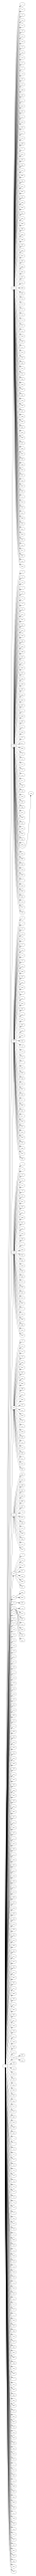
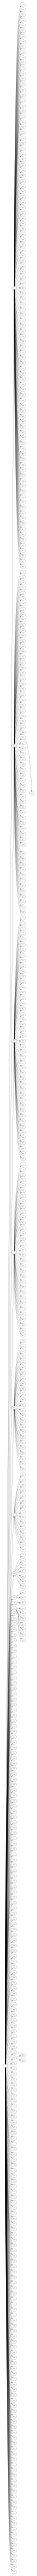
  digraph {
    fontname="EB Garamond"
    rankdir=LR
    node [fontname="EB Garamond"]
    edge [fontname="EB Garamond"]
    n1 [label=0]
    n2 [label=12]
    n3 [label=27]
    n4 [label=29]
    n5 [label=31]
    n6 [label=46]
    n7 [label=57]
    n8 [label=61]
    n9 [label=63]
    n10 [label=64]
    n11 [label=68]
    n12 [label=73]
    n13 [label=83]
    n14 [label=87]
    n15 [label=90]
    n16 [label=91]
    n17 [label=95]
    n18 [label=96]
    n19 [label=99]
    n20 [label=105]
    n21 [label=107]
    n22 [label=110]
    n23 [label=117]
    n24 [label=121]
    n25 [label=122]
    n26 [label=130]
    n27 [label=136]
    n28 [label=137]
    n29 [label=153]
    n30 [label=154]
    n31 [label=163]
    n32 [label=171]
    n33 [label=173]
    n34 [label=181]
    n35 [label=183]
    n36 [label=194]
    n37 [label=199]
    n38 [label=216]
    n39 [label=220]
    n40 [label=232]
    n41 [label=233]
    n42 [label=235]
    n43 [label=237]
    n44 [label=240]
    n45 [label=244]
    n46 [label=247]
    n47 [label=250]
    n48 [label=252]
    n49 [label=264]
    n50 [label=267]
    n51 [label=268]
    n52 [label=269]
    n53 [label=270]
    n54 [label=275]
    n55 [label=276]
    n56 [label=290]
    n57 [label=292]
    n58 [label=293]
    n59 [label=299]
    n60 [label=300]
    n61 [label=314]
    n62 [label=315]
    n63 [label=320]
    n64 [label=322]
    n65 [label=324]
    n66 [label=327]
    n67 [label=328]
    n68 [label=332]
    n69 [label=333]
    n70 [label=335]
    n71 [label=340]
    n72 [label=342]
    n73 [label=343]
    n74 [label=344]
    n75 [label=345]
    n76 [label=347]
    n77 [label=357]
    n78 [label=358]
    n79 [label=359]
    n80 [label=363]
    n81 [label=366]
    n82 [label=370]
    n83 [label=384]
    n84 [label=396]
    n85 [label=397]
    n86 [label=403]
    n87 [label=404]
    n88 [label=407]
    n89 [label=412]
    n90 [label=413]
    n91 [label=425]
    n92 [label=430]
    n93 [label=434]
    n94 [label=435]
    n95 [label=445]
    n96 [label=446]
    n97 [label=451]
    n98 [label=455]
    n99 [label=460]
    n100 [label=461]
    n101 [label=464]
    n102 [label=465]
    n103 [label=468]
    n104 [label=475]
    n105 [label=479]
    n106 [label=489]
    n107 [label=496]
    n108 [label=498]
    n109 [label=499]
    n110 [label=4]
    n111 [label=7]
    n112 [label=10]
    n113 [label=15]
    n114 [label=19]
    n115 [label=22]
    n116 [label=33]
    n117 [label=36]
    n118 [label=38]
    n119 [label=52]
    n120 [label=59]
    n121 [label=62]
    n122 [label=72]
    n123 [label=76]
    n124 [label=79]
    n125 [label=84]
    n126 [label=86]
    n127 [label=88]
    n128 [label=97]
    n129 [label=108]
    n130 [label=123]
    n131 [label=124]
    n132 [label=126]
    n133 [label=139]
    n134 [label=142]
    n135 [label=145]
    n136 [label=151]
    n137 [label=155]
    n138 [label=160]
    n139 [label=162]
    n140 [label=169]
    n141 [label=172]
    n142 [label=177]
    n143 [label=179]
    n144 [label=184]
    n145 [label=186]
    n146 [label=188]
    n147 [label=191]
    n148 [label=197]
    n149 [label=203]
    n150 [label=204]
    n151 [label=205]
    n152 [label=218]
    n153 [label=226]
    n154 [label=230]
    n155 [label=242]
    n156 [label=253]
    n157 [label=255]
    n158 [label=263]
    n159 [label=280]
    n160 [label=282]
    n161 [label=297]
    n162 [label=305]
    n163 [label=309]
    n164 [label=310]
    n165 [label=321]
    n166 [label=323]
    n167 [label=348]
    n168 [label=360]
    n169 [label=365]
    n170 [label=371]
    n171 [label=375]
    n172 [label=377]
    n173 [label=386]
    n174 [label=395]
    n175 [label=398]
    n176 [label=405]
    n177 [label=406]
    n178 [label=408]
    n179 [label=428]
    n180 [label=437]
    n181 [label=438]
    n182 [label=443]
    n183 [label=456]
    n184 [label=472]
    n185 [label=473]
    n186 [label=476]
    n187 [label=482]
    n188 [label=493]
    n189 [label=494]
    n190 [label=495]
    n191 [label=497]
    n192 [label=5]
    n193 [label=11]
    n194 [label=16]
    n195 [label=20]
    n196 [label=21]
    n197 [label=28]
    n198 [label=32]
    n199 [label=48]
    n200 [label=56]
    n201 [label=58]
    n202 [label=66]
    n203 [label=67]
    n204 [label=77]
    n205 [label=78]
    n206 [label=89]
    n207 [label=92]
    n208 [label=100]
    n209 [label=101]
    n210 [label=111]
    n211 [label=113]
    n212 [label=131]
    n213 [label=135]
    n214 [label=140]
    n215 [label=156]
    n216 [label=167]
    n217 [label=176]
    n218 [label=200]
    n219 [label=221]
    n220 [label=241]
    n221 [label=259]
    n222 [label=266]
    n223 [label=273]
    n224 [label=281]
    n225 [label=294]
    n226 [label=311]
    n227 [label=316]
    n228 [label=318]
    n229 [label=338]
    n230 [label=353]
    n231 [label=354]
    n232 [label=369]
    n233 [label=380]
    n234 [label=388]
    n235 [label=389]
    n236 [label=390]
    n237 [label=401]
    n238 [label=402]
    n239 [label=427]
    n240 [label=440]
    n241 [label=448]
    n242 [label=449]
    n243 [label=457]
    n244 [label=459]
    n245 [label=480]
    n246 [label=481]
    n247 [label=26]
    n248 [label=35]
    n249 [label=51]
    n250 [label=53]
    n251 [label=55]
    n252 [label=85]
    n253 [label=102]
    n254 [label=104]
    n255 [label=109]
    n256 [label=115]
    n257 [label=116]
    n258 [label=133]
    n259 [label=148]
    n260 [label=159]
    n261 [label=161]
    n262 [label=164]
    n263 [label=166]
    n264 [label=175]
    n265 [label=185]
    n266 [label=193]
    n267 [label=196]
    n268 [label=207]
    n269 [label=208]
    n270 [label=239]
    n271 [label=245]
    n272 [label=249]
    n273 [label=260]
    n274 [label=265]
    n275 [label=286]
    n276 [label=287]
    n277 [label=304]
    n278 [label=306]
    n279 [label=307]
    n280 [label=337]
    n281 [label=339]
    n282 [label=341]
    n283 [label=350]
    n284 [label=373]
    n285 [label=374]
    n286 [label=376]
    n287 [label=385]
    n288 [label=400]
    n289 [label=433]
    n290 [label=441]
    n291 [label=442]
    n292 [label=453]
    n293 [label=458]
    n294 [label=467]
    n295 [label=484]
    n296 [label=490]
    n297 [label=492]
    n298 [label=8]
    n299 [label=13]
    n300 [label=18]
    n301 [label=6]
    n302 [label=49]
    n303 [label=71]
    n304 [label=74]
    n305 [label=80]
    n306 [label=112]
    n307 [label=127]
    n308 [label=132]
    n309 [label=165]
    n310 [label=170]
    n311 [label=180]
    n312 [label=189]
    n313 [label=198]
    n314 [label=213]
    n315 [label=227]
    n316 [label=261]
    n317 [label=271]
    n318 [label=296]
    n319 [label=302]
    n320 [label=319]
    n321 [label=334]
    n322 [label=346]
    n323 [label=367]
    n324 [label=379]
    n325 [label=392]
    n326 [label=423]
    n327 [label=431]
    n328 [label=432]
    n329 [label=444]
    n330 [label=447]
    n331 [label=486]
    n332 [label=40]
    n333 [label=45]
    n334 [label=65]
    n335 [label=93]
    n336 [label=120]
    n337 [label=157]
    n338 [label=168]
    n339 [label=178]
    n340 [label=201]
    n341 [label=202]
    n342 [label=206]
    n343 [label=211]
    n344 [label=291]
    n345 [label=295]
    n346 [label=303]
    n347 [label=325]
    n348 [label=356]
    n349 [label=364]
    n350 [label=378]
    n351 [label=382]
    n352 [label=383]
    n353 [label=393]
    n354 [label=399]
    n355 [label=410]
    n356 [label=424]
    n357 [label=426]
    n358 [label=429]
    n359 [label=452]
    n360 [label=470]
    n361 [label=477]
    n362 [label=478]
    n363 [label=17]
    n364 [label=9]
    n365 [label=25]
    n366 [label=30]
    n367 [label=37]
    n368 [label=47]
    n369 [label=60]
    n370 [label=75]
    n371 [label=94]
    n372 [label=106]
    n373 [label=128]
    n374 [label=129]
    n375 [label=146]
    n376 [label=195]
    n377 [label=212]
    n378 [label=214]
    n379 [label=231]
    n380 [label=246]
    n381 [label=301]
    n382 [label=351]
    n383 [label=387]
    n384 [label=394]
    n385 [label=411]
    n386 [label=462]
    n387 [label=39]
    n388 [label=42]
    n389 [label=43]
    n390 [label=114]
    n391 [label=143]
    n392 [label=149]
    n393 [label=190]
    n394 [label=210]
    n395 [label=217]
    n396 [label=229]
    n397 [label=257]
    n398 [label=289]
    n399 [label=312]
    n400 [label=317]
    n401 [label=329]
    n402 [label=355]
    n403 [label=361]
    n404 [label=362]
    n405 [label=391]
    n406 [label=409]
    n407 [label=421]
    n408 [label=488]
    n409 [label=1]
    n410 [label=2]
    n411 [label=23]
    n412 [label=24]
    n413 [label=41]
    n414 [label=50]
    n415 [label=82]
    n416 [label=147]
    n417 [label=150]
    n418 [label=219]
    n419 [label=238]
    n420 [label=251]
    n421 [label=254]
    n422 [label=258]
    n423 [label=278]
    n424 [label=279]
    n425 [label=284]
    n426 [label=352]
    n427 [label=416]
    n428 [label=420]
    n429 [label=450]
    n430 [label=469]
    n431 [label=81]
    n432 [label=103]
    n433 [label=119]
    n434 [label=152]
    n435 [label=187]
    n436 [label=224]
    n437 [label=236]
    n438 [label=248]
    n439 [label=288]
    n440 [label=454]
    n441 [label=491]
    n442 [label=14]
    n443 [label=34]
    n444 [label=69]
    n445 [label=98]
    n446 [label=118]
    n447 [label=215]
    n448 [label=223]
    n449 [label=234]
    n450 [label=283]
    n451 [label=308]
    n452 [label=313]
    n453 [label=381]
    n454 [label=474]
    n455 [label=485]
    n456 [label=125]
    n457 [label=174]
    n458 [label=182]
    n459 [label=192]
    n460 [label=228]
    n461 [label=256]
    n462 [label=274]
    n463 [label=368]
    n464 [label=415]
    n465 [label=422]
    n466 [label=463]
    n467 [label=134]
    n468 [label=144]
    n469 [label=298]
    n470 [label=331]
    n471 [label=466]
    n472 [label=483]
    n473 [label=487]
    n474 [label=70]
    n475 [label=141]
    n476 [label=209]
    n477 [label=272]
    n478 [label=330]
    n479 [label=336]
    n480 [label=372]
    n481 [label=471]
    n482 [label=3]
    n483 [label=54]
    n484 [label=44]
    n485 [label=417]
    n486 [label=158]
    n487 [label=222]
    n488 [label=225]
    n489 [label=243]
    n490 [label=419]
    n491 [label=439]
    n492 [label=138]
    n493 [label=277]
    n494 [label=285]
    n495 [label=326]
    n496 [label=349]
    n497 [label=262]
    n498 [label=414]
    n499 [label=418]
    n500 [label=436]
    n1 -> n2
    n1 -> n3
    n1 -> n4
    n1 -> n5
    n1 -> n6
    n1 -> n7
    n1 -> n8
    n1 -> n9
    n1 -> n10
    n1 -> n11
    n1 -> n12
    n1 -> n13
    n1 -> n14
    n1 -> n15
    n1 -> n16
    n1 -> n17
    n1 -> n18
    n1 -> n19
    n1 -> n20
    n1 -> n21
    n1 -> n22
    n1 -> n23
    n1 -> n24
    n1 -> n25
    n1 -> n26
    n1 -> n27
    n1 -> n28
    n1 -> n29
    n1 -> n30
    n1 -> n31
    n1 -> n32
    n1 -> n33
    n1 -> n34
    n1 -> n35
    n1 -> n36
    n1 -> n37
    n1 -> n38
    n1 -> n39
    n1 -> n40
    n1 -> n41
    n1 -> n42
    n1 -> n43
    n1 -> n44
    n1 -> n45
    n1 -> n46
    n1 -> n47
    n1 -> n48
    n1 -> n49
    n1 -> n50
    n1 -> n51
    n1 -> n52
    n1 -> n53
    n1 -> n54
    n1 -> n55
    n1 -> n56
    n1 -> n57
    n1 -> n58
    n1 -> n59
    n1 -> n60
    n1 -> n61
    n1 -> n62
    n1 -> n63
    n1 -> n64
    n1 -> n65
    n1 -> n66
    n1 -> n67
    n1 -> n68
    n1 -> n69
    n1 -> n70
    n1 -> n71
    n1 -> n72
    n1 -> n73
    n1 -> n74
    n1 -> n75
    n1 -> n76
    n1 -> n77
    n1 -> n78
    n1 -> n79
    n1 -> n80
    n1 -> n81
    n1 -> n82
    n1 -> n83
    n1 -> n84
    n1 -> n85
    n1 -> n86
    n1 -> n87
    n1 -> n88
    n1 -> n89
    n1 -> n90
    n1 -> n91
    n1 -> n92
    n1 -> n93
    n1 -> n94
    n1 -> n95
    n1 -> n96
    n1 -> n97
    n1 -> n98
    n1 -> n99
    n1 -> n100
    n1 -> n101
    n1 -> n102
    n1 -> n103
    n1 -> n104
    n1 -> n105
    n1 -> n106
    n1 -> n107
    n1 -> n108
    n1 -> n109
    n1 -> n110
    n1 -> n111
    n1 -> n112
    n1 -> n113
    n1 -> n114
    n1 -> n115
    n1 -> n116
    n1 -> n117
    n1 -> n118
    n1 -> n119
    n1 -> n120
    n1 -> n121
    n1 -> n122
    n1 -> n123
    n1 -> n124
    n1 -> n125
    n1 -> n126
    n1 -> n127
    n1 -> n128
    n1 -> n129
    n1 -> n130
    n1 -> n131
    n1 -> n132
    n1 -> n133
    n1 -> n134
    n1 -> n135
    n1 -> n136
    n1 -> n137
    n1 -> n138
    n1 -> n139
    n1 -> n140
    n1 -> n141
    n1 -> n142
    n1 -> n143
    n1 -> n144
    n1 -> n145
    n1 -> n146
    n1 -> n147
    n1 -> n148
    n1 -> n149
    n1 -> n150
    n1 -> n151
    n1 -> n152
    n1 -> n153
    n1 -> n154
    n1 -> n155
    n1 -> n156
    n1 -> n157
    n1 -> n158
    n1 -> n159
    n1 -> n160
    n1 -> n161
    n1 -> n162
    n1 -> n163
    n1 -> n164
    n1 -> n165
    n1 -> n166
    n1 -> n167
    n1 -> n168
    n1 -> n169
    n1 -> n170
    n1 -> n171
    n1 -> n172
    n1 -> n173
    n1 -> n174
    n1 -> n175
    n1 -> n176
    n1 -> n177
    n1 -> n178
    n1 -> n179
    n1 -> n180
    n1 -> n181
    n1 -> n182
    n1 -> n183
    n1 -> n184
    n1 -> n185
    n1 -> n186
    n1 -> n187
    n1 -> n188
    n1 -> n189
    n1 -> n190
    n1 -> n191
    n2 -> n192
    n2 -> n193
    n2 -> n194
    n2 -> n195
    n2 -> n196
    n2 -> n197
    n2 -> n198
    n2 -> n199
    n2 -> n200
    n2 -> n201
    n2 -> n202
    n2 -> n203
    n2 -> n204
    n2 -> n205
    n2 -> n206
    n2 -> n207
    n2 -> n208
    n2 -> n209
    n2 -> n210
    n2 -> n211
    n2 -> n212
    n2 -> n213
    n2 -> n214
    n2 -> n215
    n2 -> n216
    n2 -> n217
    n2 -> n218
    n2 -> n219
    n2 -> n220
    n2 -> n221
    n2 -> n222
    n2 -> n223
    n2 -> n224
    n2 -> n225
    n2 -> n226
    n2 -> n227
    n2 -> n228
    n2 -> n229
    n2 -> n230
    n2 -> n231
    n2 -> n232
    n2 -> n233
    n2 -> n234
    n2 -> n235
    n2 -> n236
    n2 -> n237
    n2 -> n238
    n2 -> n239
    n2 -> n240
    n2 -> n241
    n2 -> n242
    n2 -> n243
    n2 -> n244
    n2 -> n245
    n2 -> n246
    n2 -> n247
    n2 -> n248
    n2 -> n249
    n2 -> n250
    n2 -> n251
    n2 -> n252
    n2 -> n253
    n2 -> n254
    n2 -> n255
    n2 -> n256
    n2 -> n257
    n2 -> n258
    n2 -> n259
    n2 -> n260
    n2 -> n261
    n2 -> n262
    n2 -> n263
    n2 -> n264
    n2 -> n265
    n2 -> n266
    n2 -> n267
    n2 -> n268
    n2 -> n269
    n2 -> n270
    n2 -> n271
    n2 -> n272
    n2 -> n273
    n2 -> n274
    n2 -> n275
    n2 -> n276
    n2 -> n277
    n2 -> n278
    n2 -> n279
    n2 -> n280
    n2 -> n281
    n2 -> n282
    n2 -> n283
    n2 -> n284
    n2 -> n285
    n2 -> n286
    n2 -> n287
    n2 -> n288
    n2 -> n289
    n2 -> n290
    n2 -> n291
    n2 -> n292
    n2 -> n293
    n2 -> n294
    n2 -> n295
    n2 -> n296
    n2 -> n297
    n3 -> n298
    n3 -> n299
    n3 -> n300
    n3 -> n301
    n3 -> n302
    n3 -> n303
    n3 -> n304
    n3 -> n305
    n3 -> n306
    n3 -> n307
    n3 -> n308
    n3 -> n309
    n3 -> n310
    n3 -> n311
    n3 -> n312
    n3 -> n313
    n3 -> n314
    n3 -> n315
    n3 -> n316
    n3 -> n317
    n3 -> n318
    n3 -> n319
    n3 -> n320
    n3 -> n321
    n3 -> n322
    n3 -> n323
    n3 -> n324
    n3 -> n325
    n3 -> n326
    n3 -> n327
    n3 -> n328
    n3 -> n329
    n3 -> n330
    n3 -> n331
    n3 -> n332
    n3 -> n333
    n3 -> n334
    n3 -> n335
    n3 -> n336
    n3 -> n337
    n3 -> n338
    n3 -> n339
    n3 -> n340
    n3 -> n341
    n3 -> n342
    n3 -> n343
    n3 -> n344
    n3 -> n345
    n3 -> n346
    n3 -> n347
    n3 -> n348
    n3 -> n349
-   n3 -> n350
+   n329 -> n350
    n3 -> n351
    n3 -> n352
    n3 -> n353
    n3 -> n354
    n3 -> n355
    n3 -> n356
    n3 -> n357
    n3 -> n358
    n3 -> n359
    n3 -> n360
    n3 -> n361
    n3 -> n362
    n4 -> n363
    n4 -> n364
    n4 -> n365
    n4 -> n366
    n4 -> n367
    n4 -> n368
    n4 -> n369
    n4 -> n370
    n4 -> n371
    n4 -> n372
    n4 -> n373
    n4 -> n374
    n4 -> n375
    n4 -> n376
    n4 -> n377
    n4 -> n378
    n4 -> n379
    n4 -> n380
    n4 -> n381
    n4 -> n382
    n4 -> n383
    n4 -> n384
    n4 -> n385
    n4 -> n386
    n4 -> n387
    n4 -> n388
    n4 -> n389
    n4 -> n390
    n4 -> n391
    n4 -> n392
    n4 -> n393
    n4 -> n394
    n4 -> n395
    n4 -> n396
    n4 -> n397
    n4 -> n398
    n4 -> n399
    n4 -> n400
    n4 -> n401
    n4 -> n402
    n4 -> n403
    n4 -> n404
    n4 -> n405
    n4 -> n406
    n4 -> n407
    n4 -> n408
    n5 -> n409
    n5 -> n410
    n5 -> n411
    n5 -> n412
    n5 -> n413
    n5 -> n414
    n5 -> n415
    n5 -> n416
    n5 -> n417
    n5 -> n418
    n5 -> n419
    n5 -> n420
    n5 -> n421
    n5 -> n422
    n5 -> n423
    n5 -> n424
    n5 -> n425
    n5 -> n426
    n5 -> n427
    n5 -> n428
    n5 -> n429
    n5 -> n430
    n5 -> n431
    n5 -> n432
    n5 -> n433
    n5 -> n434
    n5 -> n435
    n5 -> n436
    n5 -> n437
    n5 -> n438
    n5 -> n439
    n5 -> n440
    n5 -> n441
    n6 -> n442
    n6 -> n443
    n6 -> n444
    n6 -> n445
    n6 -> n446
    n6 -> n447
    n6 -> n448
    n6 -> n449
    n6 -> n450
    n6 -> n451
    n6 -> n452
    n6 -> n453
    n6 -> n454
    n6 -> n455
    n6 -> n456
    n6 -> n457
    n6 -> n458
    n6 -> n459
    n6 -> n460
    n6 -> n461
    n6 -> n462
    n6 -> n463
    n6 -> n464
    n6 -> n465
    n6 -> n466
    n7 -> n467
    n7 -> n468
    n7 -> n469
    n7 -> n470
    n7 -> n471
    n7 -> n472
    n7 -> n473
    n7 -> n474
    n7 -> n475
    n7 -> n476
    n7 -> n477
    n7 -> n478
    n7 -> n479
    n7 -> n480
    n7 -> n481
    n8 -> n482
    n8 -> n483
    n8 -> n484
    n8 -> n485
    n8 -> n486
    n8 -> n487
    n8 -> n488
    n9 -> n489
    n9 -> n490
    n10 -> n491
    n11 -> n492
    n11 -> n493
    n11 -> n494
    n11 -> n495
    n11 -> n496
    n11 -> n497
    n13 -> n498
    n95 -> n499
    n95 -> n500
  }
